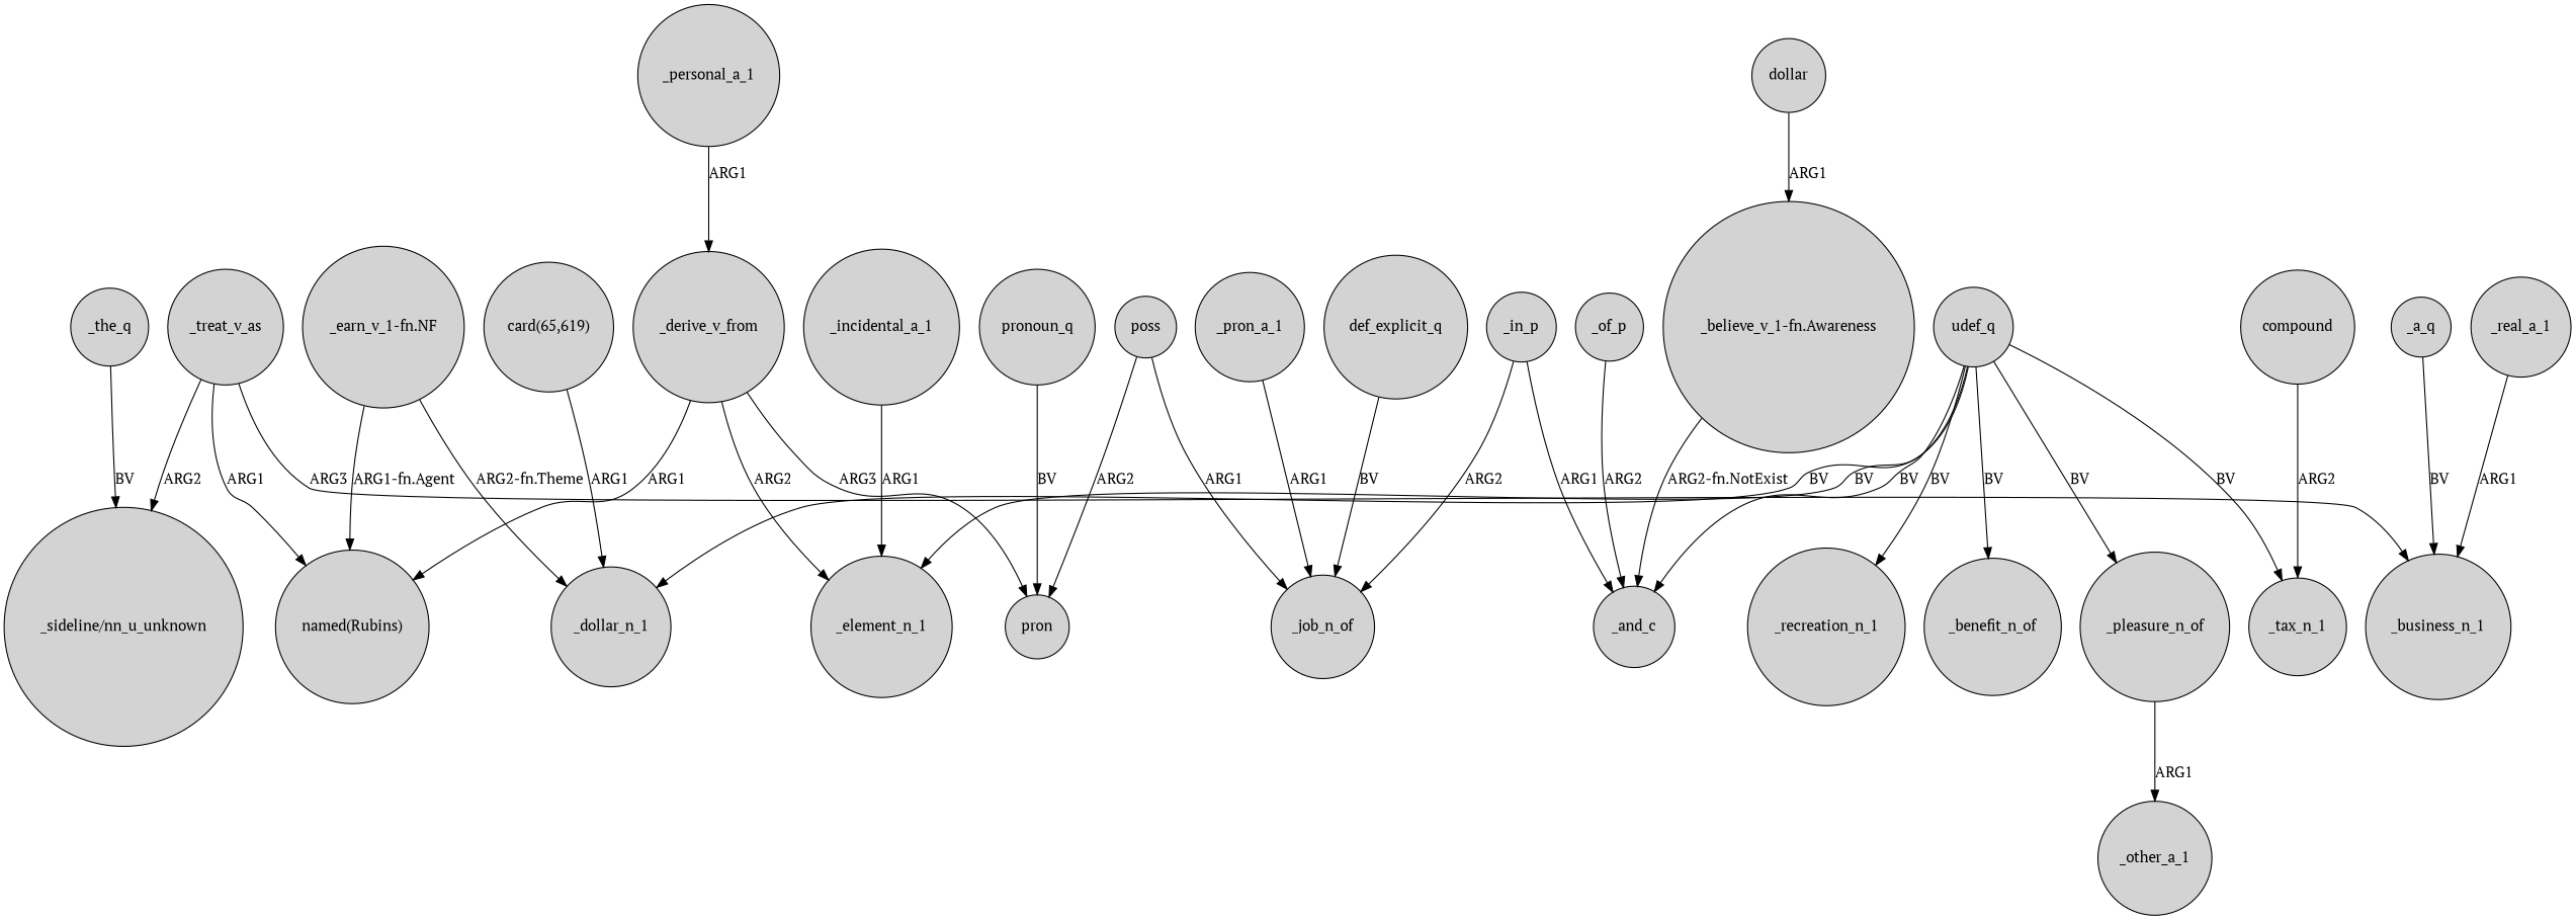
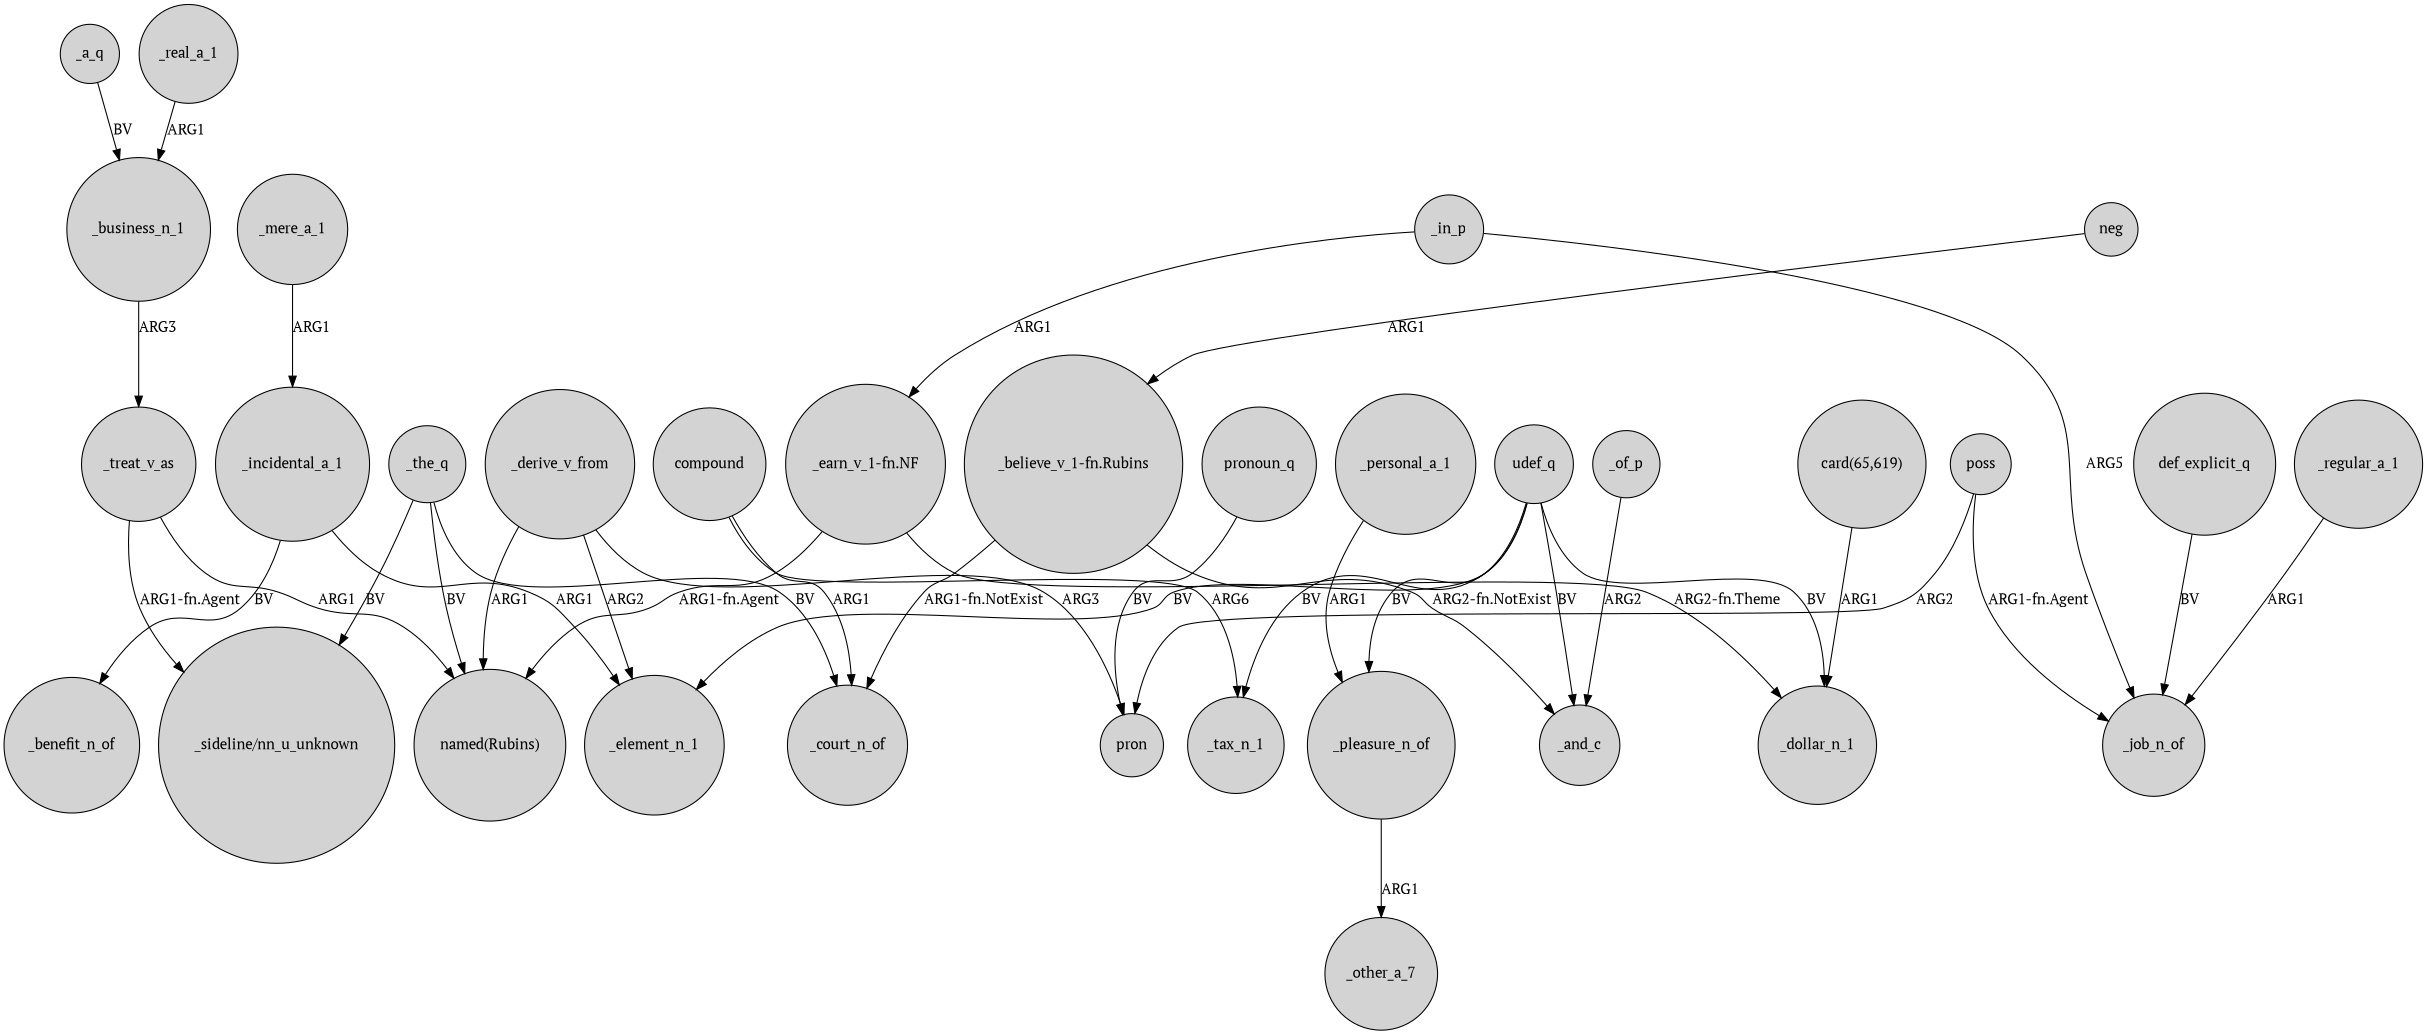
  digraph {
    fontname="PT Serif"
    node [fontname="PT Serif" shape=circle style=filled]
    edge [fontname="PT Serif"]
    _the_q
    "named(Rubins)"
+   _court_n_of
    "_sideline/nn_u_unknown"
    "_earn_v_1-fn.NF"
    _dollar_n_1
    _personal_a_1
    _pleasure_n_of
-   _other_a_1
+   _other_a_1 [label=_other_a_7]
    _in_p
    _job_n_of
    _a_q
    _business_n_1
    poss
    pron
    _derive_v_from
    _element_n_1
-   _regular_a_1 [label=_pron_a_1]
+   _regular_a_1
    _of_p
    _and_c
+   _mere_a_1
    _incidental_a_1
    _treat_v_as
    _real_a_1
-   neg [label=dollar]
-   "_believe_v_1-fn.Awareness"
+   neg
+   "_believe_v_1-fn.Awareness" [label="_believe_v_1-fn.Rubins"]
    pronoun_q
    udef_q
    _tax_n_1
-   _recreation_n_1
    _benefit_n_of
    def_explicit_q
    "card(65,619)"
    compound
+   _the_q -> "named(Rubins)" [label=BV]
+   _the_q -> _court_n_of [label=BV]
    _the_q -> "_sideline/nn_u_unknown" [label=BV]
    "_earn_v_1-fn.NF" -> "named(Rubins)" [label="ARG1-fn.Agent"]
    "_earn_v_1-fn.NF" -> _dollar_n_1 [label="ARG2-fn.Theme"]
-   _personal_a_1 -> _derive_v_from [label=ARG1]
+   _personal_a_1 -> _pleasure_n_of [label=ARG1]
    _pleasure_n_of -> _other_a_1 [label=ARG1]
-   _in_p -> _and_c [label=ARG1]
-   _in_p -> _job_n_of [label=ARG2]
+   _in_p -> "_earn_v_1-fn.NF" [label=ARG1]
+   _in_p -> _job_n_of [label=ARG5]
    _a_q -> _business_n_1 [label=BV]
-   poss -> _job_n_of [label=ARG1]
+   poss -> _job_n_of [label="ARG1-fn.Agent"]
    poss -> pron [label=ARG2]
    _derive_v_from -> "named(Rubins)" [label=ARG1]
    _derive_v_from -> pron [label=ARG3]
    _derive_v_from -> _element_n_1 [label=ARG2]
    _regular_a_1 -> _job_n_of [label=ARG1]
    _of_p -> _and_c [label=ARG2]
+   _mere_a_1 -> _incidental_a_1 [label=ARG1]
    _incidental_a_1 -> _element_n_1 [label=ARG1]
    _treat_v_as -> "named(Rubins)" [label=ARG1]
-   _treat_v_as -> "_sideline/nn_u_unknown" [label=ARG2]
-   _treat_v_as -> _business_n_1 [label=ARG3]
+   _treat_v_as -> "_sideline/nn_u_unknown" [label="ARG1-fn.Agent"]
+   _business_n_1 -> _treat_v_as [label=ARG3]
    _real_a_1 -> _business_n_1 [label=ARG1]
    neg -> "_believe_v_1-fn.Awareness" [label=ARG1]
+   "_believe_v_1-fn.Awareness" -> _court_n_of [label="ARG1-fn.NotExist"]
    "_believe_v_1-fn.Awareness" -> _and_c [label="ARG2-fn.NotExist"]
    pronoun_q -> pron [label=BV]
    udef_q -> _dollar_n_1 [label=BV]
    udef_q -> _pleasure_n_of [label=BV]
    udef_q -> _element_n_1 [label=BV]
    udef_q -> _and_c [label=BV]
    udef_q -> _tax_n_1 [label=BV]
-   udef_q -> _recreation_n_1 [label=BV]
-   udef_q -> _benefit_n_of [label=BV]
+   _incidental_a_1 -> _benefit_n_of [label=BV]
    def_explicit_q -> _job_n_of [label=BV]
    "card(65,619)" -> _dollar_n_1 [label=ARG1]
-   compound -> _tax_n_1 [label=ARG2]
+   compound -> _court_n_of [label=ARG1]
+   compound -> _tax_n_1 [label=ARG6]
  }
